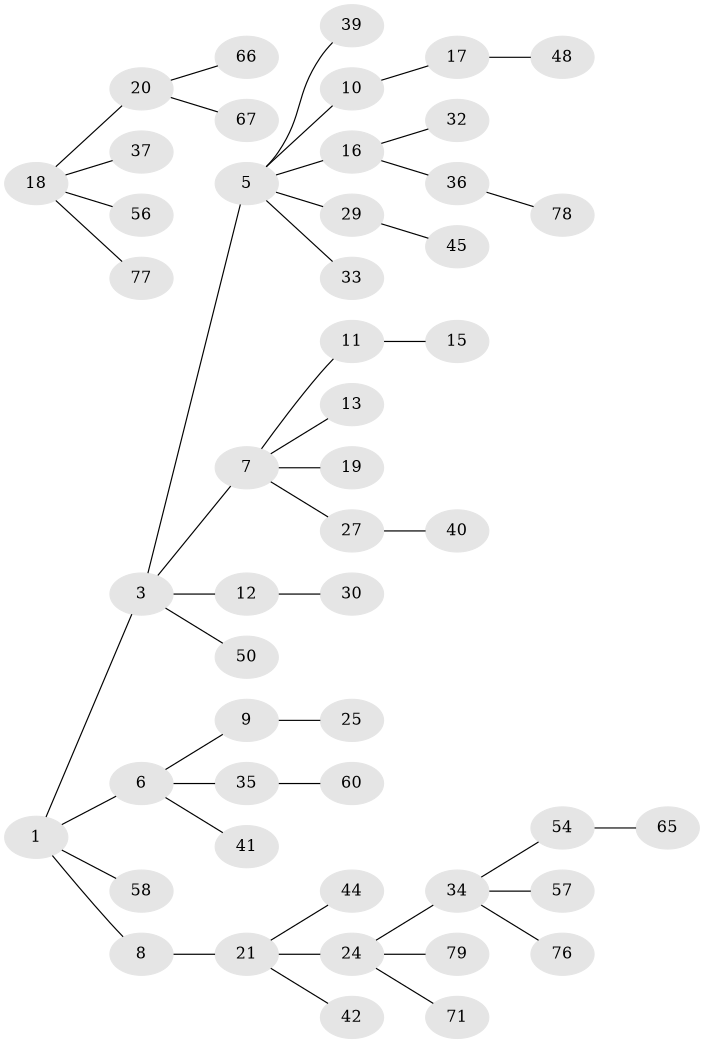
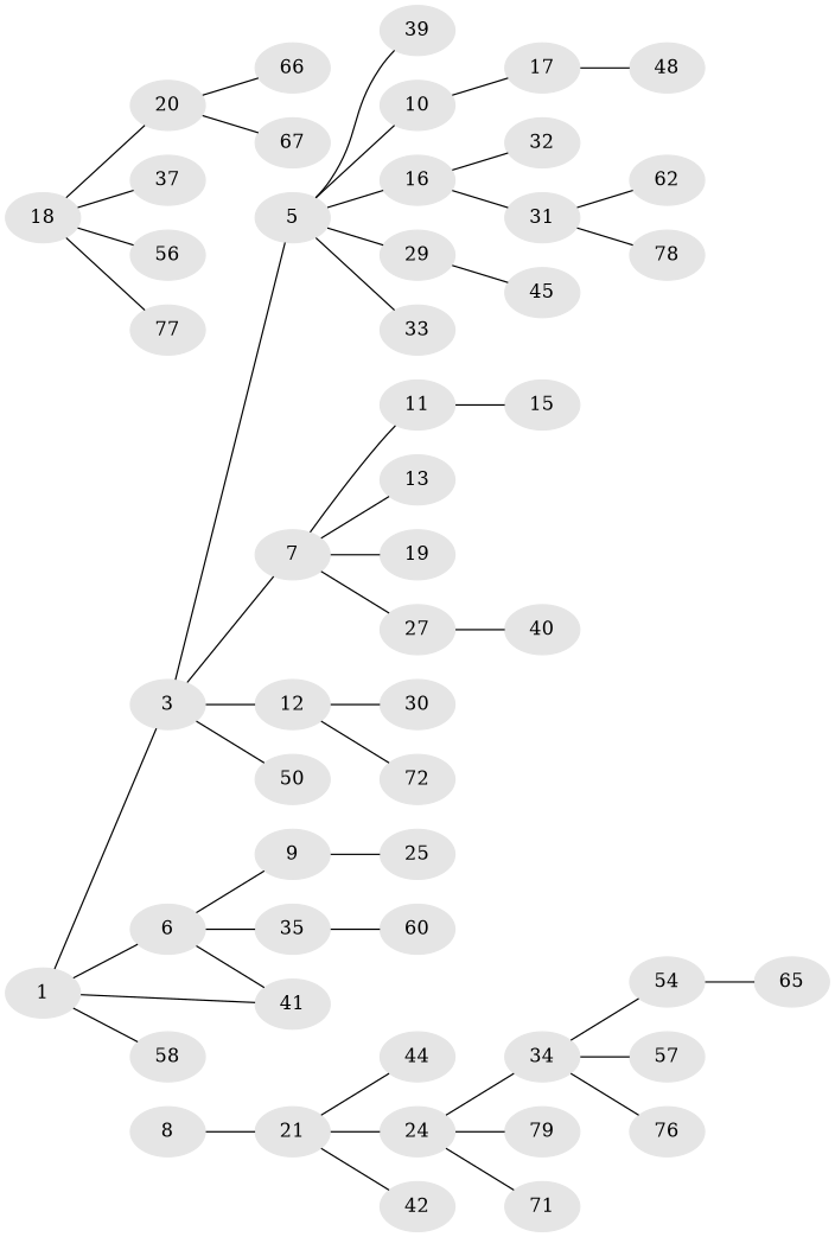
  graph {
    rankdir=LR
    node [color=gray90 style=filled]
    1 [super="+2"]
    3 [super="+4"]
    6
    8
    58
    5 [super="+14"]
    7
    12 [super="+47"]
    50
    9
    35 [super="+38"]
    41 [super="+74"]
    21 [super="+22"]
    10 [super="+23"]
    16 [super="+43"]
    29 [super="+61"]
    33
    39
    11 [super="+79"]
    13 [super="+49"]
    19 [super="+46"]
    27 [super="+59"]
    30
+   72
    17 [super="+26"]
-   31 [super="+69" label=36]
+   31 [super="+69"]
    32 [super="+52"]
    45
+   62 [super="+64"]
    78
    25 [super="+63"]
    60
    15 [super="+55"]
    40 [super="+68"]
    24 [super="+51"]
    42
    44 [super="+75"]
    48
    18 [super="+28"]
    20 [super="+36"]
    37
    56
    77
    66 [super="+73"]
    67
    34 [super="+53"]
    n47 [label=79]
    71 [super="+80"]
    54
    57
    76
    65 [super="+81"]
    1 -- 3
    1 -- 6
-   1 -- 8
+   1 -- 41
    1 -- 58
    3 -- 5
    3 -- 7
    3 -- 12
    3 -- 50
    6 -- 9
    6 -- 35
    6 -- 41
    8 -- 21
    5 -- 10
    5 -- 16
    5 -- 29
    5 -- 33
    5 -- 39
    7 -- 11
    7 -- 13
    7 -- 19
    7 -- 27
    12 -- 30
+   12 -- 72
    9 -- 25
    35 -- 60
    21 -- 24
    21 -- 42
    21 -- 44
    10 -- 17
    16 -- 31
    16 -- 32
    29 -- 45
    11 -- 15
    27 -- 40
    17 -- 48
+   31 -- 62
    31 -- 78
    24 -- 34
    24 -- n47
    24 -- 71
    18 -- 20
    18 -- 37
    18 -- 56
    18 -- 77
    20 -- 66
    20 -- 67
    34 -- 54
    34 -- 57
    34 -- 76
    54 -- 65
  }
